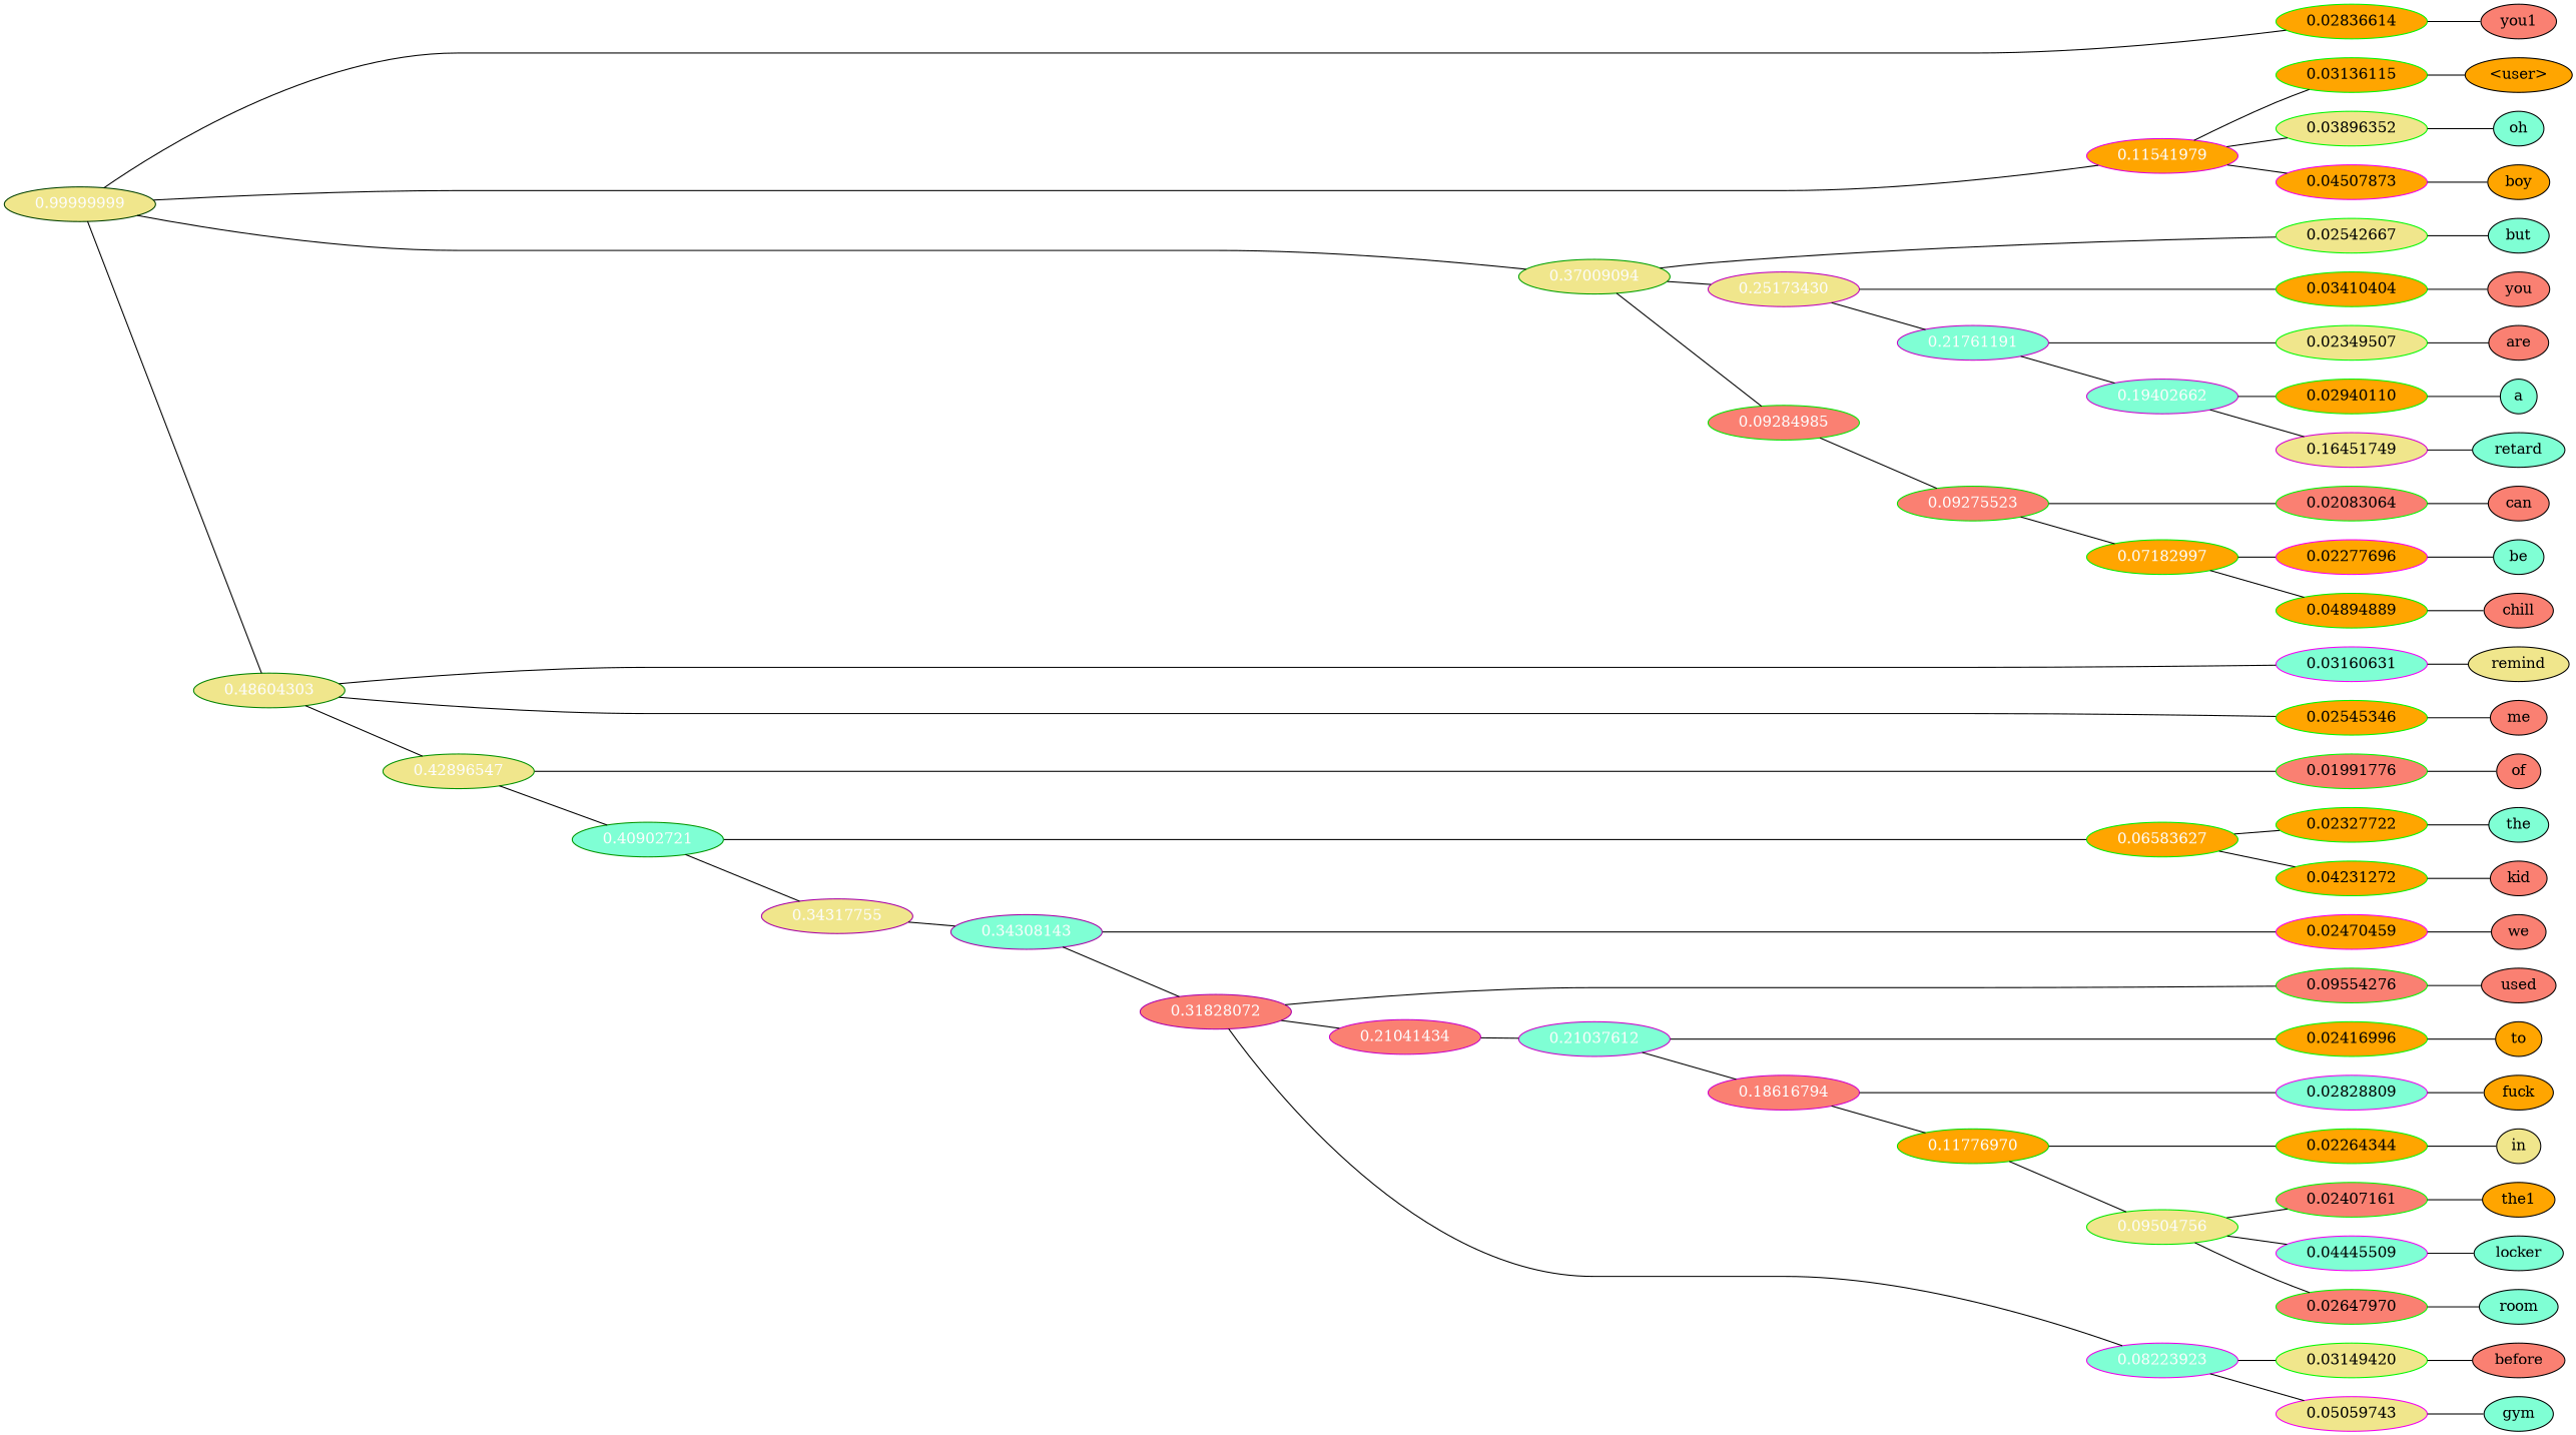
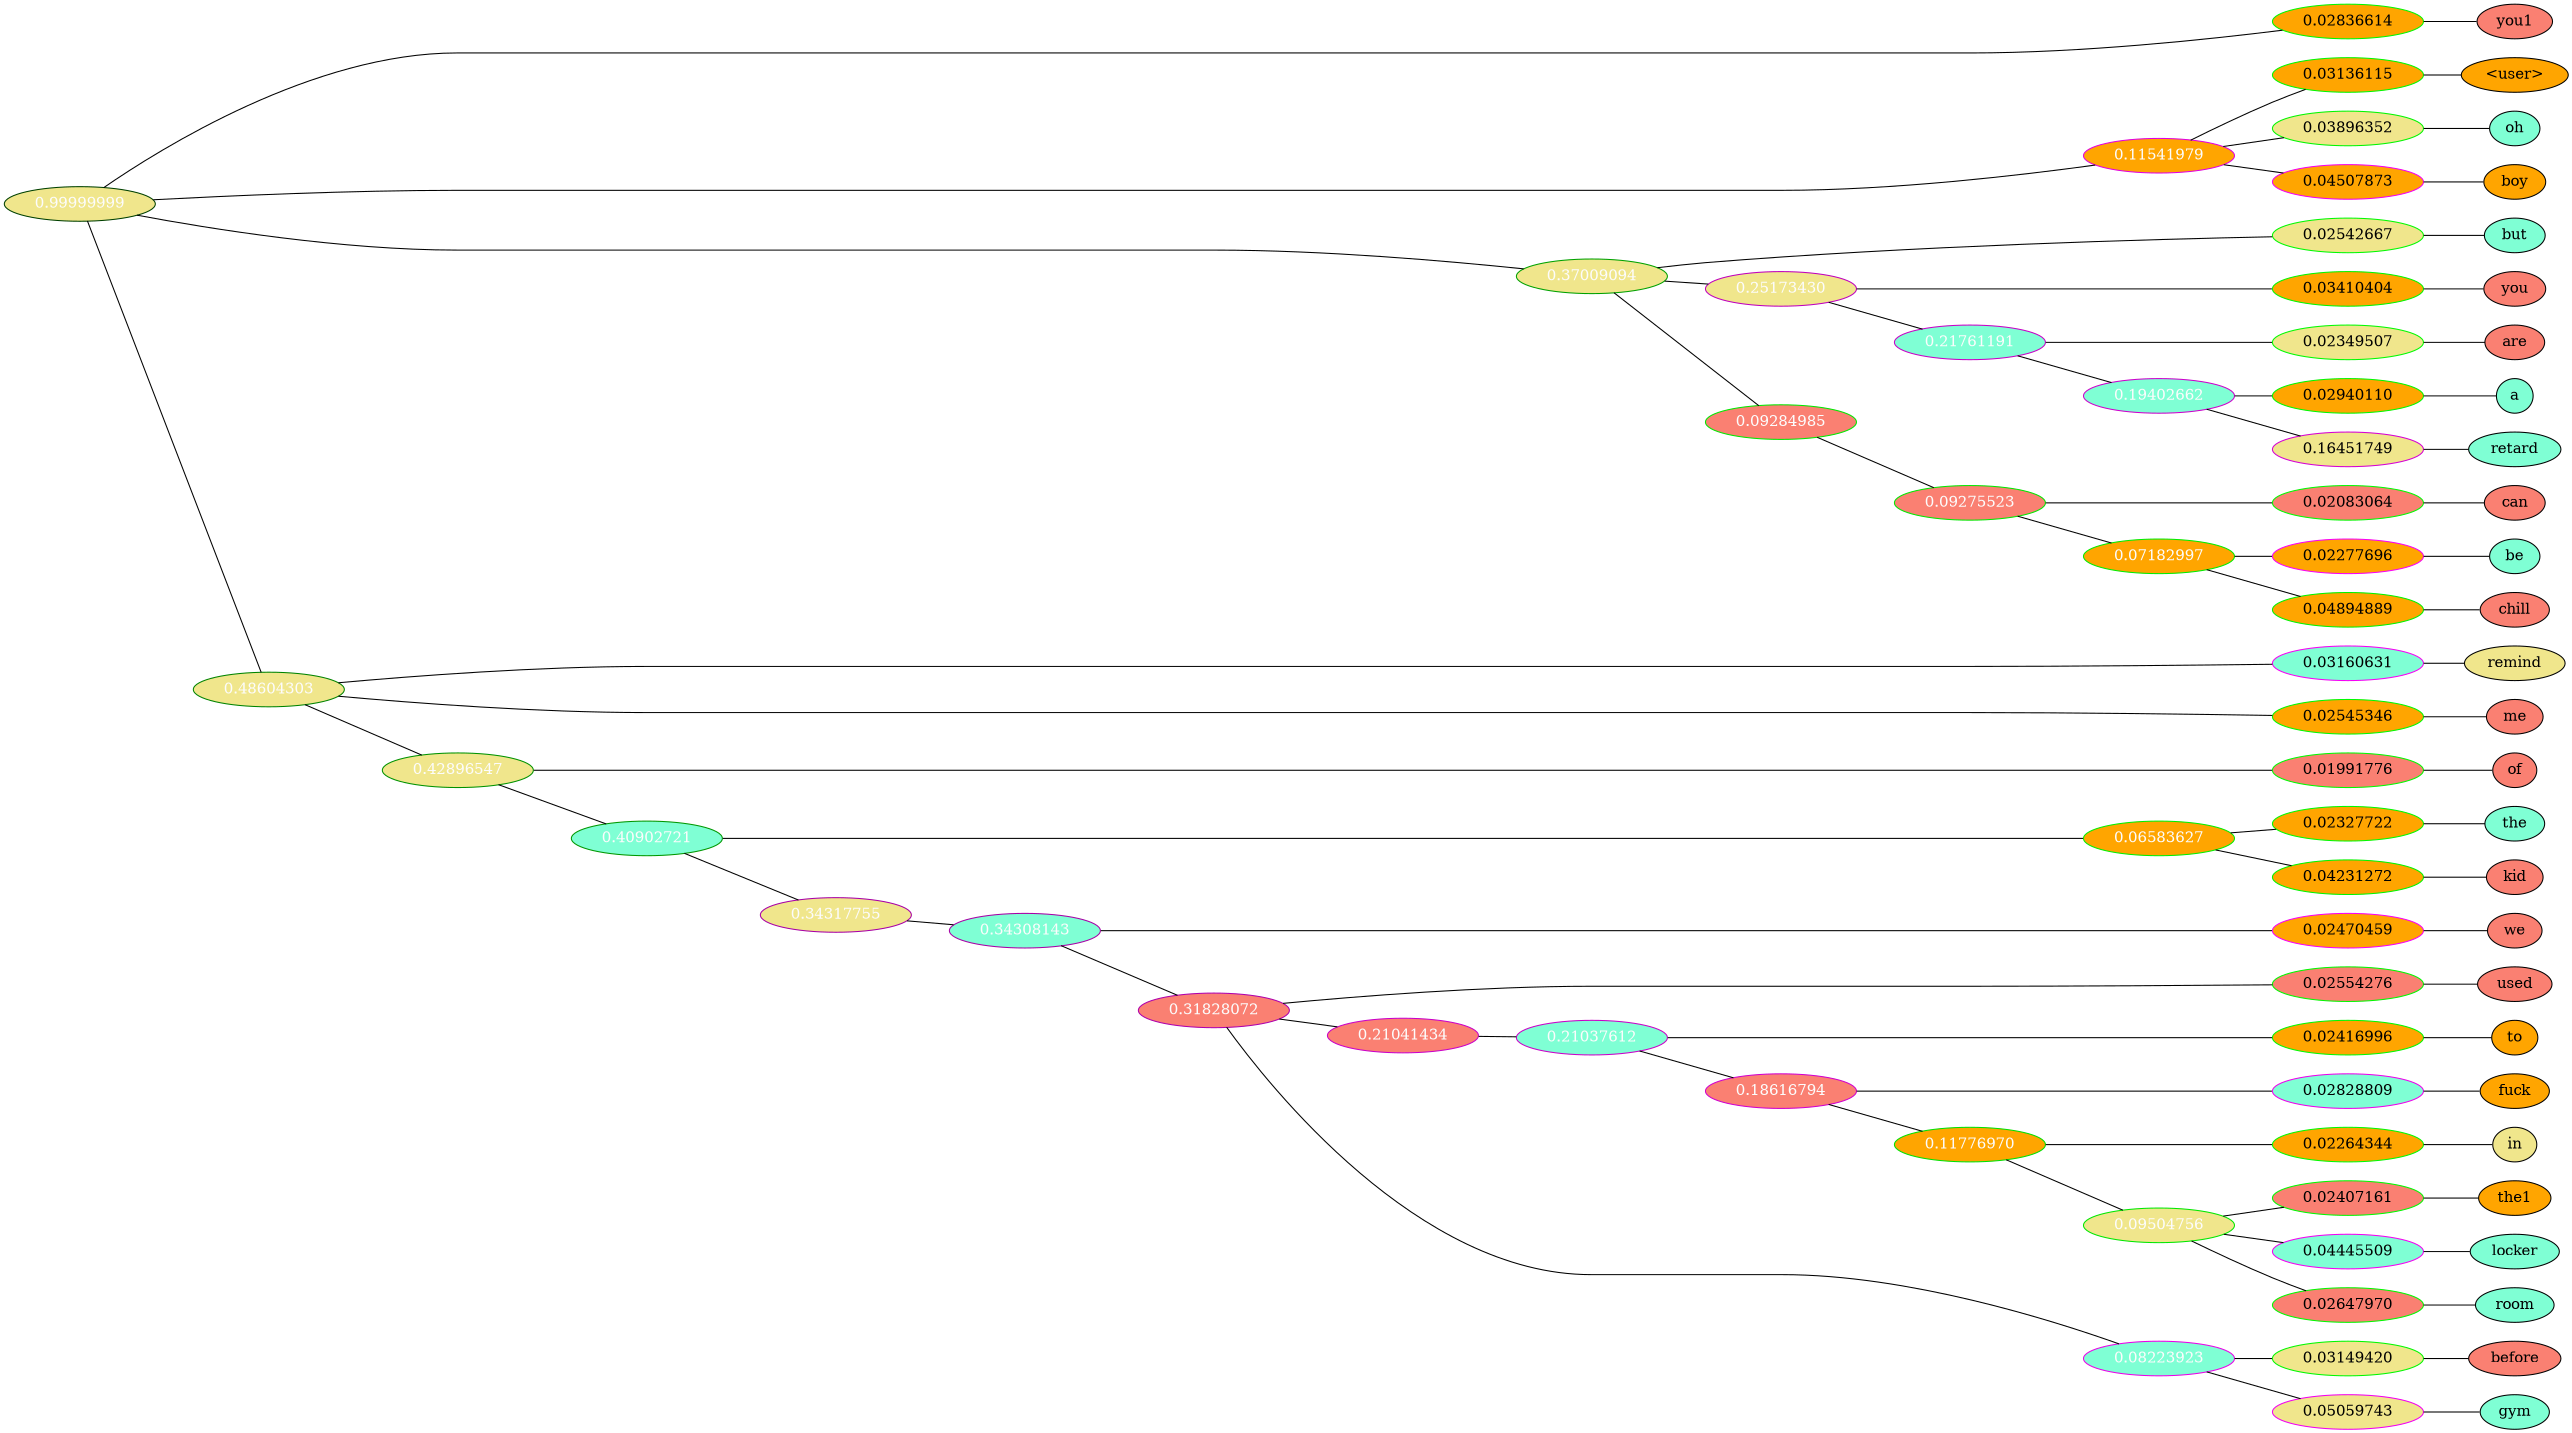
  graph {
    rankdir=LR
    node [color=black fillcolor=orange format=png nodesep=0.001 ordering=out overlap_scaling=0.01 ranksep=0.001 style=filled]
    n1 [height=0.15 label="\<user\>" style="filled,solid" width=0.15]
    n2 [fillcolor=aquamarine height=0.15 label=oh style="filled,solid" width=0.15]
    n3 [height=0.15 label=boy style="filled,solid" width=0.15]
    n4 [fillcolor=salmon height=0.15 label=you style="filled,solid" width=0.15]
    n5 [fillcolor=salmon height=0.15 label=are style="filled,solid" width=0.15]
    n6 [fillcolor=aquamarine height=0.15 label=a style="filled,solid" width=0.15]
    n7 [fillcolor=aquamarine height=0.15 label=retard style="filled,solid" width=0.15]
    n8 [fillcolor=aquamarine height=0.15 label=but style="filled,solid" width=0.15]
    n9 [fillcolor=salmon height=0.15 label=can style="filled,solid" width=0.15]
    n10 [fillcolor=aquamarine height=0.15 label=be style="filled,solid" width=0.15]
    n11 [fillcolor=salmon height=0.15 label=chill style="filled,solid" width=0.15]
    n12 [fillcolor=salmon height=0.15 label=you1 style="filled,solid" width=0.15]
    n13 [fillcolor=khaki height=0.15 label=remind style="filled,solid" width=0.15]
    n14 [fillcolor=salmon height=0.15 label=me style="filled,solid" width=0.15]
    n15 [fillcolor=salmon height=0.15 label=of style="filled,solid" width=0.15]
    n16 [fillcolor=aquamarine height=0.15 label=the style="filled,solid" width=0.15]
    n17 [fillcolor=salmon height=0.15 label=kid style="filled,solid" width=0.15]
    n18 [fillcolor=salmon height=0.15 label=we style="filled,solid" width=0.15]
    n19 [fillcolor=salmon height=0.15 label=used style="filled,solid" width=0.15]
    n20 [height=0.15 label=to style="filled,solid" width=0.15]
    n21 [height=0.15 label=fuck style="filled,solid" width=0.15]
    n22 [fillcolor=khaki height=0.15 label=in style="filled,solid" width=0.15]
    n23 [height=0.15 label=the1 style="filled,solid" width=0.15]
    n24 [fillcolor=aquamarine height=0.15 label=locker style="filled,solid" width=0.15]
    n25 [fillcolor=aquamarine height=0.15 label=room style="filled,solid" width=0.15]
    n26 [fillcolor=salmon height=0.15 label=before style="filled,solid" width=0.15]
    n27 [fillcolor=aquamarine height=0.15 label=gym style="filled,solid" width=0.15]
    n28 [color="0.334 1.000 0.969" fontcolor=black height=0.15 label=0.03136115 width=0.15]
    n29 [color="0.334 1.000 0.961" fillcolor=khaki fontcolor=black height=0.15 label=0.03896352 width=0.15]
    n30 [color="0.835 1.000 0.955" fontcolor=black height=0.15 label=0.04507873 width=0.15]
    n31 [color="0.334 1.000 0.966" fontcolor=black height=0.15 label=0.03410404 width=0.15]
    n32 [color="0.334 1.000 0.977" fillcolor=khaki fontcolor=black height=0.15 label=0.02349507 width=0.15]
    n33 [color="0.334 1.000 0.971" fontcolor=black height=0.15 label=0.02940110 width=0.15]
    n34 [color="0.835 1.000 0.835" fillcolor=khaki fontcolor=black height=0.15 label=0.16451749 width=0.15]
    n35 [color="0.334 1.000 0.975" fillcolor=khaki fontcolor=black height=0.15 label=0.02542667 width=0.15]
    n36 [color="0.334 1.000 0.979" fillcolor=salmon fontcolor=black height=0.15 label=0.02083064 width=0.15]
    n37 [color="0.835 1.000 0.977" fontcolor=black height=0.15 label=0.02277696 width=0.15]
    n38 [color="0.334 1.000 0.951" fontcolor=black height=0.15 label=0.04894889 width=0.15]
    n39 [color="0.334 1.000 0.972" fontcolor=black height=0.15 label=0.02836614 width=0.15]
    n40 [color="0.835 1.000 0.968" fillcolor=aquamarine fontcolor=black height=0.15 label=0.03160631 width=0.15]
    n41 [color="0.334 1.000 0.975" fontcolor=black height=0.15 label=0.02545346 width=0.15]
    n42 [color="0.334 1.000 0.980" fillcolor=salmon fontcolor=black height=0.15 label=0.01991776 width=0.15]
    n43 [color="0.334 1.000 0.977" fontcolor=black height=0.15 label=0.02327722 width=0.15]
    n44 [color="0.334 1.000 0.958" fontcolor=black height=0.15 label=0.04231272 width=0.15]
    n45 [color="0.835 1.000 0.975" fontcolor=black height=0.15 label=0.02470459 width=0.15]
-   n46 [color="0.334 1.000 0.974" fillcolor=salmon fontcolor=black height=0.15 label=0.09554276 width=0.15]
+   n46 [color="0.334 1.000 0.974" fillcolor=salmon fontcolor=black height=0.15 label=0.02554276 width=0.15]
    n47 [color="0.334 1.000 0.976" fontcolor=black height=0.15 label=0.02416996 width=0.15]
    n48 [color="0.835 1.000 0.932" fillcolor=aquamarine fontcolor=black height=0.15 label=0.02828809 width=0.15]
    n49 [color="0.334 1.000 0.977" fontcolor=black height=0.15 label=0.02264344 width=0.15]
    n50 [color="0.334 1.000 0.976" fillcolor=salmon fontcolor=black height=0.15 label=0.02407161 width=0.15]
    n51 [color="0.835 1.000 0.956" fillcolor=aquamarine fontcolor=black height=0.15 label=0.04445509 width=0.15]
    n52 [color="0.334 1.000 0.974" fillcolor=salmon fontcolor=black height=0.15 label=0.02647970 width=0.15]
    n53 [color="0.334 1.000 0.969" fillcolor=khaki fontcolor=black height=0.15 label=0.03149420 width=0.15]
    n54 [color="0.835 1.000 0.949" fillcolor=khaki fontcolor=black height=0.15 label=0.05059743 width=0.15]
    n55 [color="0.334 1.000 0.250" fillcolor=khaki fontcolor=grey99 height=0.15 label=0.99999999 width=0.15]
    n56 [color="0.835 1.000 0.885" fontcolor=grey99 height=0.15 label=0.11541979 width=0.15]
    n57 [color="0.334 1.000 0.630" fillcolor=khaki fontcolor=grey99 height=0.15 label=0.37009094 width=0.15]
    n58 [color="0.334 1.000 0.514" fillcolor=khaki fontcolor=grey99 height=0.15 label=0.48604303 width=0.15]
    n59 [color="0.835 1.000 0.748" fillcolor=khaki fontcolor=grey99 height=0.15 label=0.25173430 width=0.15]
    n60 [color="0.334 1.000 0.907" fillcolor=salmon fontcolor=grey99 height=0.15 label=0.09284985 width=0.15]
    n61 [color="0.334 1.000 0.571" fillcolor=khaki fontcolor=grey99 height=0.15 label=0.42896547 width=0.15]
    n62 [color="0.835 1.000 0.782" fillcolor=aquamarine fontcolor=grey99 height=0.15 label=0.21761191 width=0.15]
    n63 [color="0.334 1.000 0.907" fillcolor=salmon fontcolor=grey99 height=0.15 label=0.09275523 width=0.15]
    n64 [color="0.334 1.000 0.591" fillcolor=aquamarine fontcolor=grey99 height=0.15 label=0.40902721 width=0.15]
    n65 [color="0.835 1.000 0.806" fillcolor=aquamarine fontcolor=grey99 height=0.15 label=0.19402662 width=0.15]
    n66 [color="0.334 1.000 0.928" fontcolor=grey99 height=0.15 label=0.07182997 width=0.15]
    n67 [color="0.334 1.000 0.934" fontcolor=grey99 height=0.15 label=0.06583627 width=0.15]
    n68 [color="0.835 1.000 0.657" fillcolor=khaki fontcolor=grey99 height=0.15 label=0.34317755 width=0.15]
    n69 [color="0.835 1.000 0.657" fillcolor=aquamarine fontcolor=grey99 height=0.15 label=0.34308143 width=0.15]
    n70 [color="0.835 1.000 0.682" fillcolor=salmon fontcolor=grey99 height=0.15 label=0.31828072 width=0.15]
    n71 [color="0.835 1.000 0.790" fillcolor=salmon fontcolor=grey99 height=0.15 label=0.21041434 width=0.15]
    n72 [color="0.835 1.000 0.918" fillcolor=aquamarine fontcolor=grey99 height=0.15 label=0.08223923 width=0.15]
    n73 [color="0.835 1.000 0.790" fillcolor=aquamarine fontcolor=grey99 height=0.15 label=0.21037612 width=0.15]
    n74 [color="0.835 1.000 0.814" fillcolor=salmon fontcolor=grey99 height=0.15 label=0.18616794 width=0.15]
    n75 [color="0.334 1.000 0.882" fontcolor=grey99 height=0.15 label=0.11776970 width=0.15]
    n76 [color="0.334 1.000 0.905" fillcolor=khaki fontcolor=grey99 height=0.15 label=0.09504756 width=0.15]
    subgraph sub_1 {
      rank=same
      n1
      n2
      n3
      n4
      n5
      n6
      n7
      n8
      n9
      n10
      n11
      n12
      n13
      n14
      n15
      n16
      n17
      n18
      n19
      n20
      n21
      n22
      n23
      n24
      n25
      n26
      n27
    }
    subgraph sub_2 {
      rank=same
      n28
      n29
      n30
      n31
      n32
      n33
      n34
      n35
      n36
      n37
      n38
      n39
      n40
      n41
      n42
      n43
      n44
      n45
      n46
      n47
      n48
      n49
      n50
      n51
      n52
      n53
      n54
    }
    n28 -- n1
    n29 -- n2
    n30 -- n3
    n31 -- n4
    n32 -- n5
    n33 -- n6
    n34 -- n7
    n35 -- n8
    n36 -- n9
    n37 -- n10
    n38 -- n11
    n39 -- n12
    n40 -- n13
    n41 -- n14
    n42 -- n15
    n43 -- n16
    n44 -- n17
    n45 -- n18
    n46 -- n19
    n47 -- n20
    n48 -- n21
    n49 -- n22
    n50 -- n23
    n51 -- n24
    n52 -- n25
    n53 -- n26
    n54 -- n27
    n55 -- n39
    n55 -- n56
    n55 -- n57
    n55 -- n58
    n56 -- n28
    n56 -- n29
    n56 -- n30
    n57 -- n35
    n57 -- n59
    n57 -- n60
    n58 -- n40
    n58 -- n41
    n58 -- n61
    n59 -- n31
    n59 -- n62
    n60 -- n63
    n61 -- n42
    n61 -- n64
    n62 -- n32
    n62 -- n65
    n63 -- n36
    n63 -- n66
    n64 -- n67
    n64 -- n68
    n65 -- n33
    n65 -- n34
    n66 -- n37
    n66 -- n38
    n67 -- n43
    n67 -- n44
    n68 -- n69
    n69 -- n45
    n69 -- n70
    n70 -- n46
    n70 -- n71
    n70 -- n72
    n71 -- n73
    n72 -- n53
    n72 -- n54
    n73 -- n47
    n73 -- n74
    n74 -- n48
    n74 -- n75
    n75 -- n49
    n75 -- n76
    n76 -- n50
    n76 -- n51
    n76 -- n52
  }
